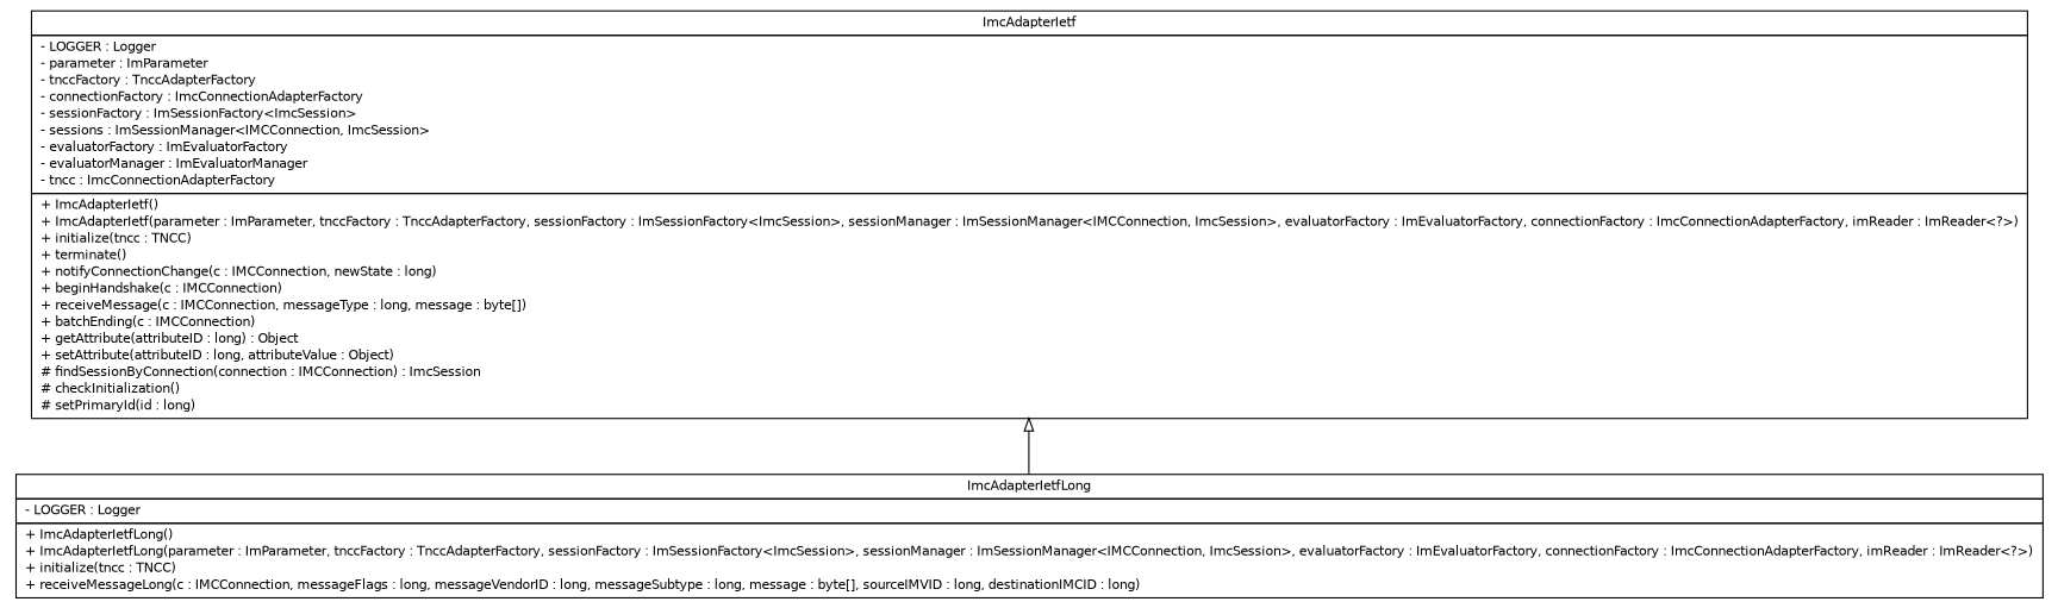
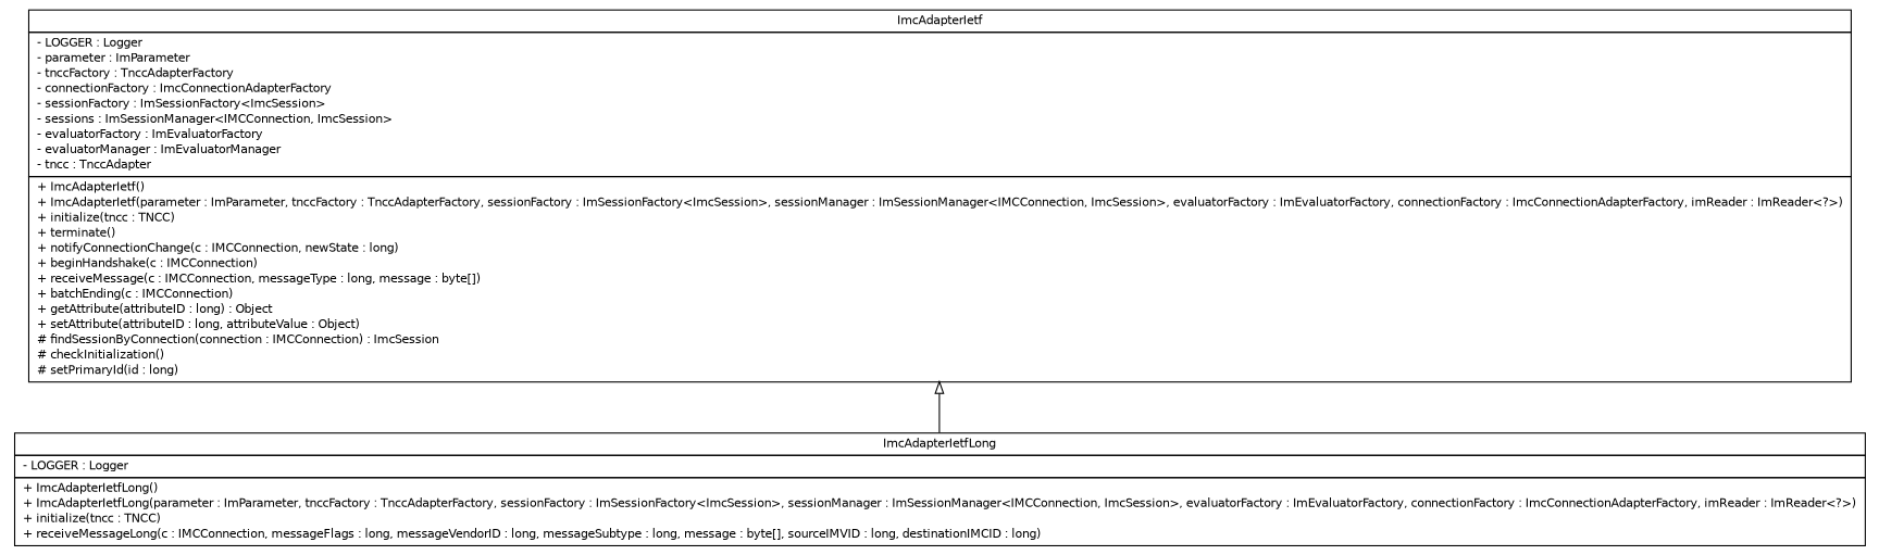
  digraph {
    nodesep=0.25
    ranksep=0.5
    node [fontcolor=black fontname=Helvetica fontsize=10.0 shape=plaintext]
    n1 [label=<<table title="de.hsbremen.tc.tnc.im.adapter.imc.ImcAdapterIetfLong" border="0" cellborder="1" cellspacing="0" cellpadding="2" port="p" href="./ImcAdapterIetfLong.html"> 		<tr><td><table border="0" cellspacing="0" cellpadding="1"> <tr><td align="center" balign="center"> ImcAdapterIetfLong </td></tr> 		</table></td></tr> 		<tr><td><table border="0" cellspacing="0" cellpadding="1"> <tr><td align="left" balign="left"> - LOGGER : Logger </td></tr> 		</table></td></tr> 		<tr><td><table border="0" cellspacing="0" cellpadding="1"> <tr><td align="left" balign="left"> + ImcAdapterIetfLong() </td></tr> <tr><td align="left" balign="left"> + ImcAdapterIetfLong(parameter : ImParameter, tnccFactory : TnccAdapterFactory, sessionFactory : ImSessionFactory&lt;ImcSession&gt;, sessionManager : ImSessionManager&lt;IMCConnection, ImcSession&gt;, evaluatorFactory : ImEvaluatorFactory, connectionFactory : ImcConnectionAdapterFactory, imReader : ImReader&lt;?&gt;) </td></tr> <tr><td align="left" balign="left"> + initialize(tncc : TNCC) </td></tr> <tr><td align="left" balign="left"> + receiveMessageLong(c : IMCConnection, messageFlags : long, messageVendorID : long, messageSubtype : long, message : byte[], sourceIMVID : long, destinationIMCID : long) </td></tr> 		</table></td></tr> 		</table>>]
-   n2 [label=<<table title="de.hsbremen.tc.tnc.im.adapter.imc.ImcAdapterIetf" border="0" cellborder="1" cellspacing="0" cellpadding="2" port="p" href="./ImcAdapterIetf.html"> 		<tr><td><table border="0" cellspacing="0" cellpadding="1"> <tr><td align="center" balign="center"> ImcAdapterIetf </td></tr> 		</table></td></tr> 		<tr><td><table border="0" cellspacing="0" cellpadding="1"> <tr><td align="left" balign="left"> - LOGGER : Logger </td></tr> <tr><td align="left" balign="left"> - parameter : ImParameter </td></tr> <tr><td align="left" balign="left"> - tnccFactory : TnccAdapterFactory </td></tr> <tr><td align="left" balign="left"> - connectionFactory : ImcConnectionAdapterFactory </td></tr> <tr><td align="left" balign="left"> - sessionFactory : ImSessionFactory&lt;ImcSession&gt; </td></tr> <tr><td align="left" balign="left"> - sessions : ImSessionManager&lt;IMCConnection, ImcSession&gt; </td></tr> <tr><td align="left" balign="left"> - evaluatorFactory : ImEvaluatorFactory </td></tr> <tr><td align="left" balign="left"> - evaluatorManager : ImEvaluatorManager </td></tr> <tr><td align="left" balign="left"> - tncc : ImcConnectionAdapterFactory </td></tr> 		</table></td></tr> 		<tr><td><table border="0" cellspacing="0" cellpadding="1"> <tr><td align="left" balign="left"> + ImcAdapterIetf() </td></tr> <tr><td align="left" balign="left"> + ImcAdapterIetf(parameter : ImParameter, tnccFactory : TnccAdapterFactory, sessionFactory : ImSessionFactory&lt;ImcSession&gt;, sessionManager : ImSessionManager&lt;IMCConnection, ImcSession&gt;, evaluatorFactory : ImEvaluatorFactory, connectionFactory : ImcConnectionAdapterFactory, imReader : ImReader&lt;?&gt;) </td></tr> <tr><td align="left" balign="left"> + initialize(tncc : TNCC) </td></tr> <tr><td align="left" balign="left"> + terminate() </td></tr> <tr><td align="left" balign="left"> + notifyConnectionChange(c : IMCConnection, newState : long) </td></tr> <tr><td align="left" balign="left"> + beginHandshake(c : IMCConnection) </td></tr> <tr><td align="left" balign="left"> + receiveMessage(c : IMCConnection, messageType : long, message : byte[]) </td></tr> <tr><td align="left" balign="left"> + batchEnding(c : IMCConnection) </td></tr> <tr><td align="left" balign="left"> + getAttribute(attributeID : long) : Object </td></tr> <tr><td align="left" balign="left"> + setAttribute(attributeID : long, attributeValue : Object) </td></tr> <tr><td align="left" balign="left"> # findSessionByConnection(connection : IMCConnection) : ImcSession </td></tr> <tr><td align="left" balign="left"> # checkInitialization() </td></tr> <tr><td align="left" balign="left"> # setPrimaryId(id : long) </td></tr> 		</table></td></tr> 		</table>>]
+   n2 [label=<<table title="de.hsbremen.tc.tnc.im.adapter.imc.ImcAdapterIetf" border="0" cellborder="1" cellspacing="0" cellpadding="2" port="p" href="./ImcAdapterIetf.html"> 		<tr><td><table border="0" cellspacing="0" cellpadding="1"> <tr><td align="center" balign="center"> ImcAdapterIetf </td></tr> 		</table></td></tr> 		<tr><td><table border="0" cellspacing="0" cellpadding="1"> <tr><td align="left" balign="left"> - LOGGER : Logger </td></tr> <tr><td align="left" balign="left"> - parameter : ImParameter </td></tr> <tr><td align="left" balign="left"> - tnccFactory : TnccAdapterFactory </td></tr> <tr><td align="left" balign="left"> - connectionFactory : ImcConnectionAdapterFactory </td></tr> <tr><td align="left" balign="left"> - sessionFactory : ImSessionFactory&lt;ImcSession&gt; </td></tr> <tr><td align="left" balign="left"> - sessions : ImSessionManager&lt;IMCConnection, ImcSession&gt; </td></tr> <tr><td align="left" balign="left"> - evaluatorFactory : ImEvaluatorFactory </td></tr> <tr><td align="left" balign="left"> - evaluatorManager : ImEvaluatorManager </td></tr> <tr><td align="left" balign="left"> - tncc : TnccAdapter </td></tr> 		</table></td></tr> 		<tr><td><table border="0" cellspacing="0" cellpadding="1"> <tr><td align="left" balign="left"> + ImcAdapterIetf() </td></tr> <tr><td align="left" balign="left"> + ImcAdapterIetf(parameter : ImParameter, tnccFactory : TnccAdapterFactory, sessionFactory : ImSessionFactory&lt;ImcSession&gt;, sessionManager : ImSessionManager&lt;IMCConnection, ImcSession&gt;, evaluatorFactory : ImEvaluatorFactory, connectionFactory : ImcConnectionAdapterFactory, imReader : ImReader&lt;?&gt;) </td></tr> <tr><td align="left" balign="left"> + initialize(tncc : TNCC) </td></tr> <tr><td align="left" balign="left"> + terminate() </td></tr> <tr><td align="left" balign="left"> + notifyConnectionChange(c : IMCConnection, newState : long) </td></tr> <tr><td align="left" balign="left"> + beginHandshake(c : IMCConnection) </td></tr> <tr><td align="left" balign="left"> + receiveMessage(c : IMCConnection, messageType : long, message : byte[]) </td></tr> <tr><td align="left" balign="left"> + batchEnding(c : IMCConnection) </td></tr> <tr><td align="left" balign="left"> + getAttribute(attributeID : long) : Object </td></tr> <tr><td align="left" balign="left"> + setAttribute(attributeID : long, attributeValue : Object) </td></tr> <tr><td align="left" balign="left"> # findSessionByConnection(connection : IMCConnection) : ImcSession </td></tr> <tr><td align="left" balign="left"> # checkInitialization() </td></tr> <tr><td align="left" balign="left"> # setPrimaryId(id : long) </td></tr> 		</table></td></tr> 		</table>>]
    n2 -> n1 [arrowtail=empty dir=back fontname=Helvetica fontsize=10 headport=p labelfontname=Helvetica labelfontsize=10 tailport=p]
  }
